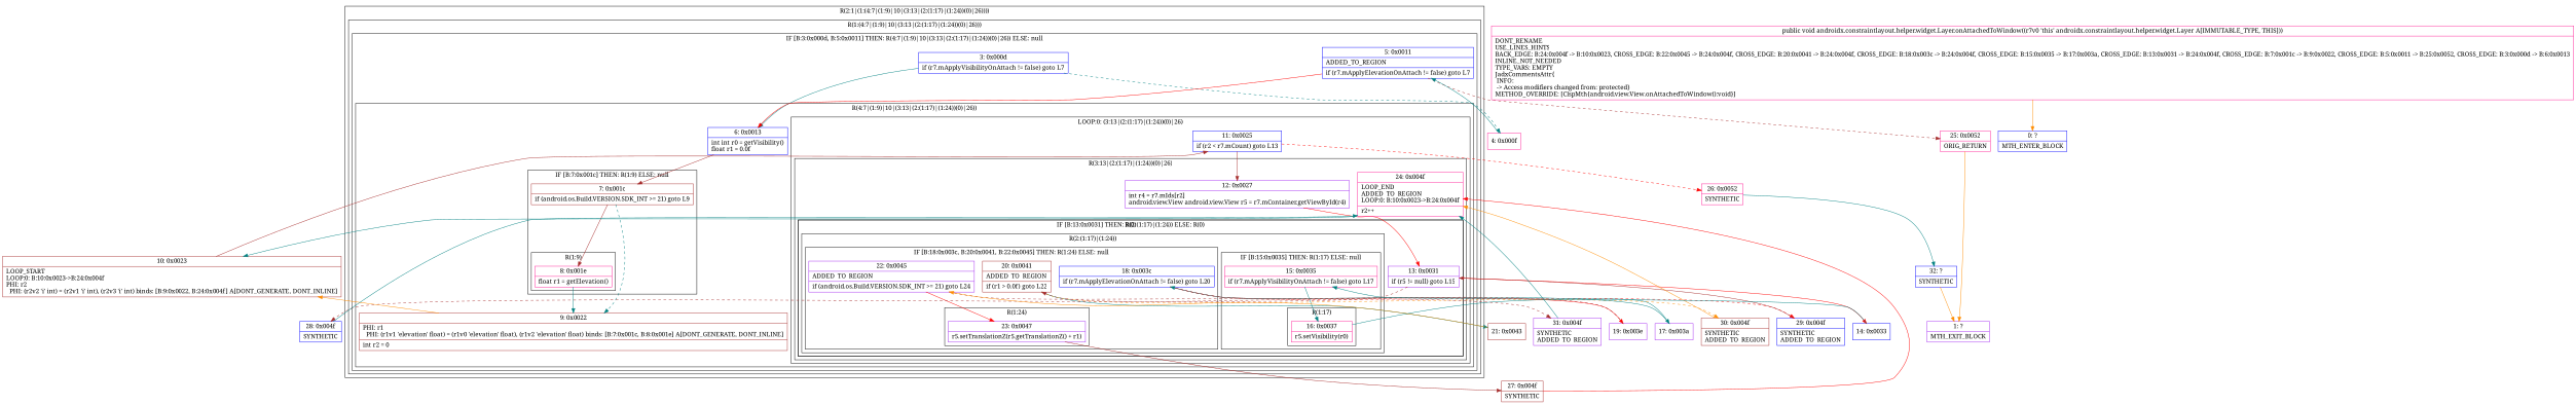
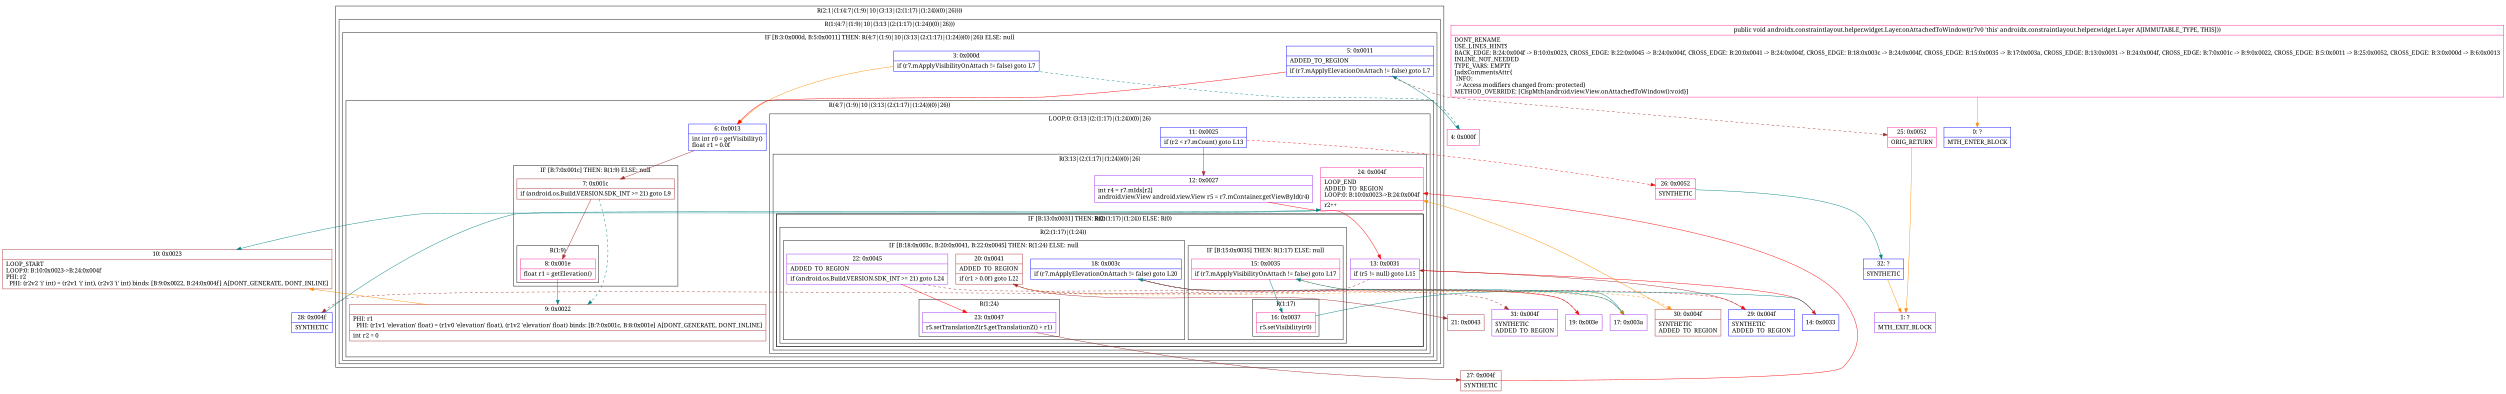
  digraph {
    fontname="Noto Serif"
    node [color=blue fontname="Noto Serif" shape=record]
    edge [color=teal fontname="Noto Serif"]
    n1 [color=deeppink label="{8\:\ 0x001e|float r1 = getElevation()\l}"]
    n2 [color=brown label="{7\:\ 0x001c|if (android.os.Build.VERSION.SDK_INT \>= 21) goto L9\l}"]
    n3 [color=deeppink label="{16\:\ 0x0037|r5.setVisibility(r0)\l}"]
    n4 [color=deeppink label="{15\:\ 0x0035|if (r7.mApplyVisibilityOnAttach != false) goto L17\l}"]
    n5 [color=purple label="{23\:\ 0x0047|r5.setTranslationZ(r5.getTranslationZ() + r1)\l}"]
    n6 [label="{18\:\ 0x003c|if (r7.mApplyElevationOnAttach != false) goto L20\l}"]
    n7 [color=brown label="{20\:\ 0x0041|ADDED_TO_REGION\l|if (r1 \> 0.0f) goto L22\l}"]
    n8 [color=purple label="{22\:\ 0x0045|ADDED_TO_REGION\l|if (android.os.Build.VERSION.SDK_INT \>= 21) goto L24\l}"]
    n9 [color=purple label="{13\:\ 0x0031|if (r5 != null) goto L15\l}"]
    n10 [color=purple label="{12\:\ 0x0027|int r4 = r7.mIds[r2]\landroid.view.View android.view.View r5 = r7.mContainer.getViewById(r4)\l}"]
    n11 [color=deeppink label="{24\:\ 0x004f|LOOP_END\lADDED_TO_REGION\lLOOP:0: B:10:0x0023\-\>B:24:0x004f\l|r2++\l}"]
    n12 [label="{11\:\ 0x0025|if (r2 \< r7.mCount) goto L13\l}"]
    n13 [label="{6\:\ 0x0013|int int r0 = getVisibility()\lfloat r1 = 0.0f\l}"]
    n14 [color=brown label="{9\:\ 0x0022|PHI: r1 \l  PHI: (r1v1 'elevation' float) = (r1v0 'elevation' float), (r1v2 'elevation' float) binds: [B:7:0x001c, B:8:0x001e] A[DONT_GENERATE, DONT_INLINE]\l|int r2 = 0\l}"]
    n15 [label="{3\:\ 0x000d|if (r7.mApplyVisibilityOnAttach != false) goto L7\l}"]
    n16 [label="{5\:\ 0x0011|ADDED_TO_REGION\l|if (r7.mApplyElevationOnAttach != false) goto L7\l}"]
    n17 [color=purple label="{17\:\ 0x003a}"]
    n18 [color=brown label="{27\:\ 0x004f|SYNTHETIC\l}"]
    n19 [color=purple label="{19\:\ 0x003e}"]
    n20 [label="{29\:\ 0x004f|SYNTHETIC\lADDED_TO_REGION\l}"]
    n21 [color=brown label="{21\:\ 0x0043}"]
    n22 [color=brown label="{30\:\ 0x004f|SYNTHETIC\lADDED_TO_REGION\l}"]
    n23 [color=purple label="{31\:\ 0x004f|SYNTHETIC\lADDED_TO_REGION\l}"]
    n24 [label="{14\:\ 0x0033}"]
    n25 [label="{28\:\ 0x004f|SYNTHETIC\l}"]
    n26 [color=brown label="{10\:\ 0x0023|LOOP_START\lLOOP:0: B:10:0x0023\-\>B:24:0x004f\lPHI: r2 \l  PHI: (r2v2 'i' int) = (r2v1 'i' int), (r2v3 'i' int) binds: [B:9:0x0022, B:24:0x004f] A[DONT_GENERATE, DONT_INLINE]\l}"]
    n27 [color=deeppink label="{26\:\ 0x0052|SYNTHETIC\l}"]
    n28 [color=deeppink label="{4\:\ 0x000f}"]
    n29 [color=deeppink label="{25\:\ 0x0052|ORIG_RETURN\l}"]
    n30 [color=purple label="{1\:\ ?|MTH_EXIT_BLOCK\l}"]
    n31 [label="{32\:\ ?|SYNTHETIC\l}"]
    n32 [label="{0\:\ ?|MTH_ENTER_BLOCK\l}"]
    n33 [color=deeppink label="{public void androidx.constraintlayout.helper.widget.Layer.onAttachedToWindow((r7v0 'this' androidx.constraintlayout.helper.widget.Layer A[IMMUTABLE_TYPE, THIS]))  | DONT_RENAME\lUSE_LINES_HINTS\lBACK_EDGE: B:24:0x004f \-\> B:10:0x0023, CROSS_EDGE: B:22:0x0045 \-\> B:24:0x004f, CROSS_EDGE: B:20:0x0041 \-\> B:24:0x004f, CROSS_EDGE: B:18:0x003c \-\> B:24:0x004f, CROSS_EDGE: B:15:0x0035 \-\> B:17:0x003a, CROSS_EDGE: B:13:0x0031 \-\> B:24:0x004f, CROSS_EDGE: B:7:0x001c \-\> B:9:0x0022, CROSS_EDGE: B:5:0x0011 \-\> B:25:0x0052, CROSS_EDGE: B:3:0x000d \-\> B:6:0x0013\lINLINE_NOT_NEEDED\lTYPE_VARS: EMPTY\lJadxCommentsAttr\{\l INFO: \l \-\> Access modifiers changed from: protected\}\lMETHOD_OVERRIDE: [ClspMth\{android.view.View.onAttachedToWindow():void\}]\l}"]
    subgraph cluster_1 {
      label="R(2:1|(1:(4:7|(1:9)|10|(3:13|(2:(1:17)|(1:24))(0)|26))))"
      subgraph cluster_2 {
        label="R(1:(4:7|(1:9)|10|(3:13|(2:(1:17)|(1:24))(0)|26)))"
        subgraph cluster_3 {
          label="IF [B:3:0x000d, B:5:0x0011] THEN: R(4:7|(1:9)|10|(3:13|(2:(1:17)|(1:24))(0)|26)) ELSE: null"
          n15
          n16
          subgraph cluster_4 {
            label="R(4:7|(1:9)|10|(3:13|(2:(1:17)|(1:24))(0)|26))"
            n13
            n14
            subgraph cluster_5 {
              label="IF [B:7:0x001c] THEN: R(1:9) ELSE: null"
              n2
              subgraph cluster_6 {
                label="R(1:9)"
                n1
              }
            }
            subgraph cluster_7 {
              label="LOOP:0: (3:13|(2:(1:17)|(1:24))(0)|26)"
              n12
              subgraph cluster_8 {
                label="R(3:13|(2:(1:17)|(1:24))(0)|26)"
                n10
                n11
                subgraph cluster_9 {
                  label="IF [B:13:0x0031] THEN: R(2:(1:17)|(1:24)) ELSE: R(0)"
                  n9
                  subgraph cluster_10 {
                    label="R(2:(1:17)|(1:24))"
                    subgraph cluster_11 {
                      label="IF [B:15:0x0035] THEN: R(1:17) ELSE: null"
                      n4
                      subgraph cluster_12 {
                        label="R(1:17)"
                        n3
                      }
                    }
                    subgraph cluster_13 {
                      label="IF [B:18:0x003c, B:20:0x0041, B:22:0x0045] THEN: R(1:24) ELSE: null"
                      n6
                      n7
                      n8
                      subgraph cluster_14 {
                        label="R(1:24)"
                        n5
                      }
                    }
                  }
                  subgraph cluster_15 {
                    label="R(0)"
                  }
                }
              }
            }
          }
        }
      }
    }
    n1 -> n14
    n2 -> n1 [color=brown]
    n2 -> n14 [style=dashed]
    n3 -> n17
    n4 -> n3
+   n4 -> n17 [color=darkorange style=dashed]
    n5 -> n18 [color=brown]
    n6 -> n19 [color=red]
    n6 -> n20 [color=red style=dashed]
-   n7 -> n21
+   n7 -> n21 [color=brown]
    n7 -> n22 [color=darkorange style=dashed]
    n8 -> n5 [color=red]
    n8 -> n23 [color=brown style=dashed]
    n9 -> n24 [color=red]
    n9 -> n25 [color=brown style=dashed]
    n10 -> n9 [color=red]
    n11 -> n26
    n12 -> n10 [color=brown]
    n12 -> n27 [color=red style=dashed]
    n13 -> n2 [color=brown]
    n14 -> n26 [color=darkorange]
-   n15 -> n13
+   n15 -> n13 [color=darkorange]
    n15 -> n28 [style=dashed]
    n16 -> n13 [color=red]
    n16 -> n29 [color=brown style=dashed]
    n17 -> n6
    n18 -> n11 [color=red]
    n19 -> n7 [color=brown style=dashed]
    n20 -> n9 [color=brown]
-   n21 -> n8 [color=darkorange]
    n22 -> n11 [color=darkorange]
-   n23 -> n11
    n24 -> n4
    n25 -> n11
-   n26 -> n12 [color=brown]
    n27 -> n31
    n28 -> n16
    n29 -> n30 [color=darkorange]
    n31 -> n30 [color=darkorange]
    n33 -> n32 [color=darkorange]
  }
